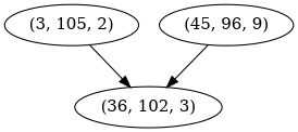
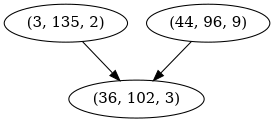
  digraph {
-   "(3, 135, 2)" [label="(3, 105, 2)"]
+   "(3, 135, 2)"
    "(36, 102, 3)"
-   "(44, 96, 9)" [label="(45, 96, 9)"]
+   "(44, 96, 9)"
    "(3, 135, 2)" -> "(36, 102, 3)"
    "(44, 96, 9)" -> "(36, 102, 3)"
  }
